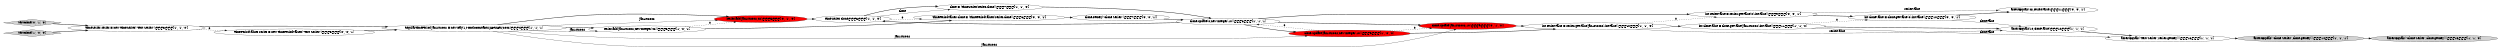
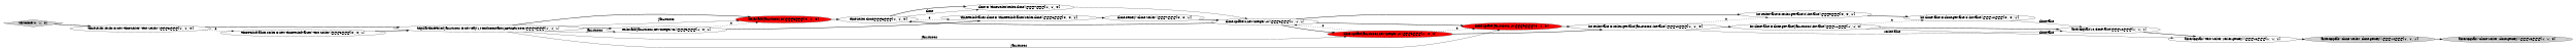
  digraph {
    rankdir=LR
    node [fillcolor=white shape=ellipse style=filled]
    edge [style=bold]
    n1 [fillcolor=lightgray label="testClone['0', '1', '0']" shape=diamond]
    n2 [label="TimeSeries series = new TimeSeries(\"Test Series\")@@@3@@@['1', '1', '0']"]
    n3 [label="TimePeriodValues series = new TimePeriodValues(\"Test Series\")@@@3@@@['0', '0', '1']"]
    n4 [label="RegularTimePeriod jan1st2002 = new Day(1,MonthConstants.JANUARY,2002)@@@4@@@['1', '1', '1']"]
    n5 [fillcolor=red label="series.add(jan1st2002,42)@@@5@@@['0', '1', '0']"]
    n6 [label="TimeSeries clone@@@6@@@['1', '1', '0']"]
    n7 [label="TimePeriodValues clone = (TimePeriodValues)series.clone()@@@6@@@['0', '0', '1']"]
    n8 [label="clone = (TimeSeries)series.clone()@@@7@@@['1', '1', '0']"]
    n9 [label="int cloneValue = clone.getValue(0).intValue()@@@10@@@['0', '0', '1']"]
    n10 [label="assertEquals(10,cloneValue)@@@12@@@['1', '1', '1']"]
-   n11 [label="assertEquals(42,seriesValue)@@@11@@@['0', '0', '1']"]
    n12 [label="assertEquals(\"Test Series\",series.getKey())@@@13@@@['1', '1', '1']"]
-   n13 [fillcolor=lightgray label="testClone['1', '0', '0']" shape=diamond]
    n14 [label="clone.update(0,new Integer(10))@@@8@@@['1', '1', '1']"]
    n15 [fillcolor=red label="clone.update(jan1st2002,new Integer(10))@@@9@@@['1', '0', '0']"]
    n16 [fillcolor=red label="clone.update(jan1st2002,10)@@@9@@@['0', '1', '0']"]
    n17 [label="int seriesValue = series.getValue(0).intValue()@@@9@@@['0', '0', '1']"]
    n18 [label="int seriesValue = series.getValue(jan1st2002).intValue()@@@10@@@['1', '1', '0']"]
    n19 [label="series.add(jan1st2002,new Integer(42))@@@5@@@['1', '0', '1']"]
    n20 [label="clone.setKey(\"Clone Series\")@@@7@@@['0', '0', '1']"]
    n21 [fillcolor=lightgray label="assertEquals(\"Clone Series\",clone.getKey())@@@14@@@['1', '1', '1']"]
    n22 [fillcolor=lightgray label="assertEquals(\"Clone Series\",clone.getKey())@@@15@@@['1', '1', '0']"]
    n23 [label="int cloneValue = clone.getValue(jan1st2002).intValue()@@@11@@@['1', '1', '0']"]
    n1 -> n2
    n2 -> n3 [label=0 style=dashed]
    n2 -> n4
    n3 -> n4
    n4 -> n5
    n4 -> n5 [label=jan1st2002 style=solid]
    n4 -> n15 [label=jan1st2002 style=solid]
    n4 -> n16 [label=jan1st2002 style=solid]
    n4 -> n19
    n4 -> n19 [label=jan1st2002 style=solid]
    n5 -> n6
    n6 -> n7 [label=0 style=dashed]
    n6 -> n8
    n6 -> n8 [label=clone style=solid]
    n7 -> n20
-   n8 -> n14
+   n8 -> n14 [style=solid]
    n9 -> n10 [label=cloneValue style=solid]
-   n9 -> n11
    n10 -> n12
    n12 -> n21
-   n13 -> n2
    n14 -> n6
    n14 -> n15
    n14 -> n16
    n14 -> n17
    n15 -> n14 [label=0 style=dashed]
    n15 -> n16 [label=0 style=dashed]
    n15 -> n18
    n16 -> n18
    n17 -> n9
-   n17 -> n11 [label=seriesValue style=solid]
    n18 -> n10 [label=seriesValue style=solid]
    n18 -> n17 [label=0 style=dashed]
    n18 -> n23
    n19 -> n5 [label=0 style=dashed]
    n19 -> n7
    n20 -> n14
    n21 -> n22
    n23 -> n9 [label=0 style=dashed]
    n23 -> n10
    n23 -> n12 [label=cloneValue style=solid]
  }
